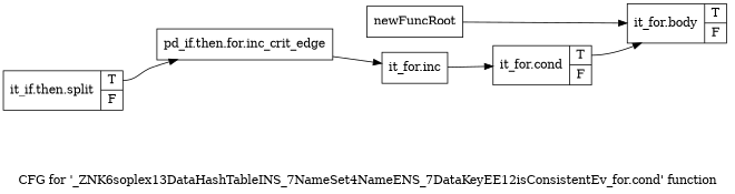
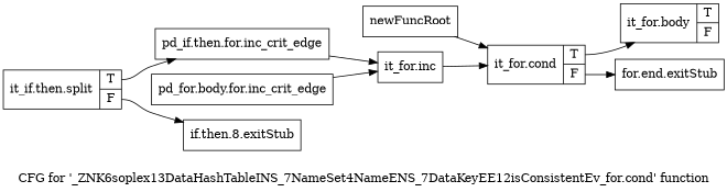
  digraph {
    label="CFG for '_ZNK6soplex13DataHashTableINS_7NameSet4NameENS_7DataKeyEE12isConsistentEv_for.cond' function"
    rankdir=LR
    node [shape=record]
    n1 [label="{newFuncRoot}"]
    n2 [label="{it_for.cond|{<s0>T|<s1>F}}"]
+   n3 [label="{for.end.exitStub}"]
    n4 [label="{it_for.body|{<s0>T|<s1>F}}"]
+   n5 [label="{if.then.8.exitStub}"]
+   n6 [label="{pd_for.body.for.inc_crit_edge}"]
    n7 [label="{it_for.inc}"]
    n8 [label="{it_if.then.split|{<s0>T|<s1>F}}"]
    n9 [label="{pd_if.then.for.inc_crit_edge}"]
-   n1 -> n4
+   n1 -> n2
+   n2 -> n3 [tailport=s1]
    n2 -> n4 [tailport=s0]
+   n6 -> n7
    n7 -> n2
+   n8 -> n5 [tailport=s1]
    n8 -> n9 [tailport=s0]
    n9 -> n7
  }
